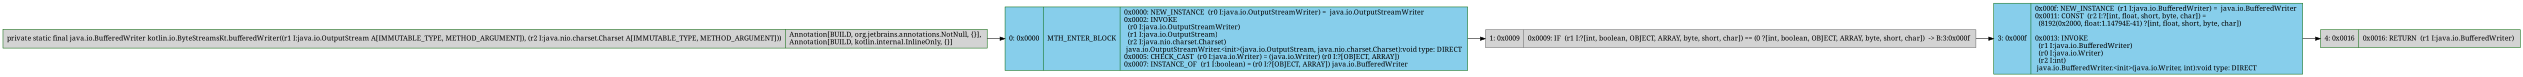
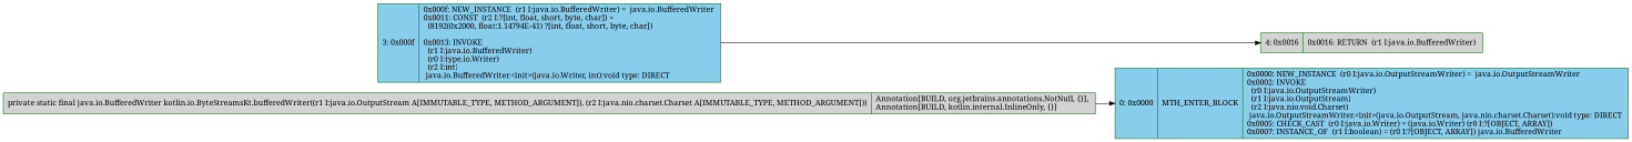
  digraph {
    fontname="Noto Serif"
    rankdir=LR
    node [color=darkgreen fillcolor=lightgrey fontname="Noto Serif" shape=record style=filled]
    edge [fontname="Noto Serif"]
-   n1 [fillcolor=skyblue label="{0\:\ 0x0000|MTH_ENTER_BLOCK\l|0x0000: NEW_INSTANCE  (r0 I:java.io.OutputStreamWriter) =  java.io.OutputStreamWriter \l0x0002: INVOKE  \l  (r0 I:java.io.OutputStreamWriter)\l  (r1 I:java.io.OutputStream)\l  (r2 I:java.nio.charset.Charset)\l java.io.OutputStreamWriter.\<init\>(java.io.OutputStream, java.nio.charset.Charset):void type: DIRECT \l0x0005: CHECK_CAST  (r0 I:java.io.Writer) = (java.io.Writer) (r0 I:?[OBJECT, ARRAY]) \l0x0007: INSTANCE_OF  (r1 I:boolean) = (r0 I:?[OBJECT, ARRAY]) java.io.BufferedWriter \l}"]
-   n2 [color=gray40 label="{1\:\ 0x0009|0x0009: IF  (r1 I:?[int, boolean, OBJECT, ARRAY, byte, short, char]) == (0 ?[int, boolean, OBJECT, ARRAY, byte, short, char])  \-\> B:3:0x000f \l}"]
-   n3 [fillcolor=skyblue label="{3\:\ 0x000f|0x000f: NEW_INSTANCE  (r1 I:java.io.BufferedWriter) =  java.io.BufferedWriter \l0x0011: CONST  (r2 I:?[int, float, short, byte, char]) = \l  (8192(0x2000, float:1.14794E\-41) ?[int, float, short, byte, char])\l \l0x0013: INVOKE  \l  (r1 I:java.io.BufferedWriter)\l  (r0 I:java.io.Writer)\l  (r2 I:int)\l java.io.BufferedWriter.\<init\>(java.io.Writer, int):void type: DIRECT \l}"]
+   n1 [fillcolor=skyblue label="{0\:\ 0x0000|MTH_ENTER_BLOCK\l|0x0000: NEW_INSTANCE  (r0 I:java.io.OutputStreamWriter) =  java.io.OutputStreamWriter \l0x0002: INVOKE  \l  (r0 I:java.io.OutputStreamWriter)\l  (r1 I:java.io.OutputStream)\l  (r2 I:java.nio.void.Charset)\l java.io.OutputStreamWriter.\<init\>(java.io.OutputStream, java.nio.charset.Charset):void type: DIRECT \l0x0005: CHECK_CAST  (r0 I:java.io.Writer) = (java.io.Writer) (r0 I:?[OBJECT, ARRAY]) \l0x0007: INSTANCE_OF  (r1 I:boolean) = (r0 I:?[OBJECT, ARRAY]) java.io.BufferedWriter \l}"]
+   n3 [fillcolor=skyblue label="{3\:\ 0x000f|0x000f: NEW_INSTANCE  (r1 I:java.io.BufferedWriter) =  java.io.BufferedWriter \l0x0011: CONST  (r2 I:?[int, float, short, byte, char]) = \l  (8192(0x2000, float:1.14794E\-41) ?[int, float, short, byte, char])\l \l0x0013: INVOKE  \l  (r1 I:java.io.BufferedWriter)\l  (r0 I:type.io.Writer)\l  (r2 I:int)\l java.io.BufferedWriter.\<init\>(java.io.Writer, int):void type: DIRECT \l}"]
    n4 [label="{4\:\ 0x0016|0x0016: RETURN  (r1 I:java.io.BufferedWriter) \l}"]
    n5 [label="{private static final java.io.BufferedWriter kotlin.io.ByteStreamsKt.bufferedWriter((r1 I:java.io.OutputStream A[IMMUTABLE_TYPE, METHOD_ARGUMENT]), (r2 I:java.nio.charset.Charset A[IMMUTABLE_TYPE, METHOD_ARGUMENT]))  | Annotation[BUILD, org.jetbrains.annotations.NotNull, \{\}], \lAnnotation[BUILD, kotlin.internal.InlineOnly, \{\}]\l}"]
-   n1 -> n2
-   n2 -> n3
    n3 -> n4
    n5 -> n1
  }
